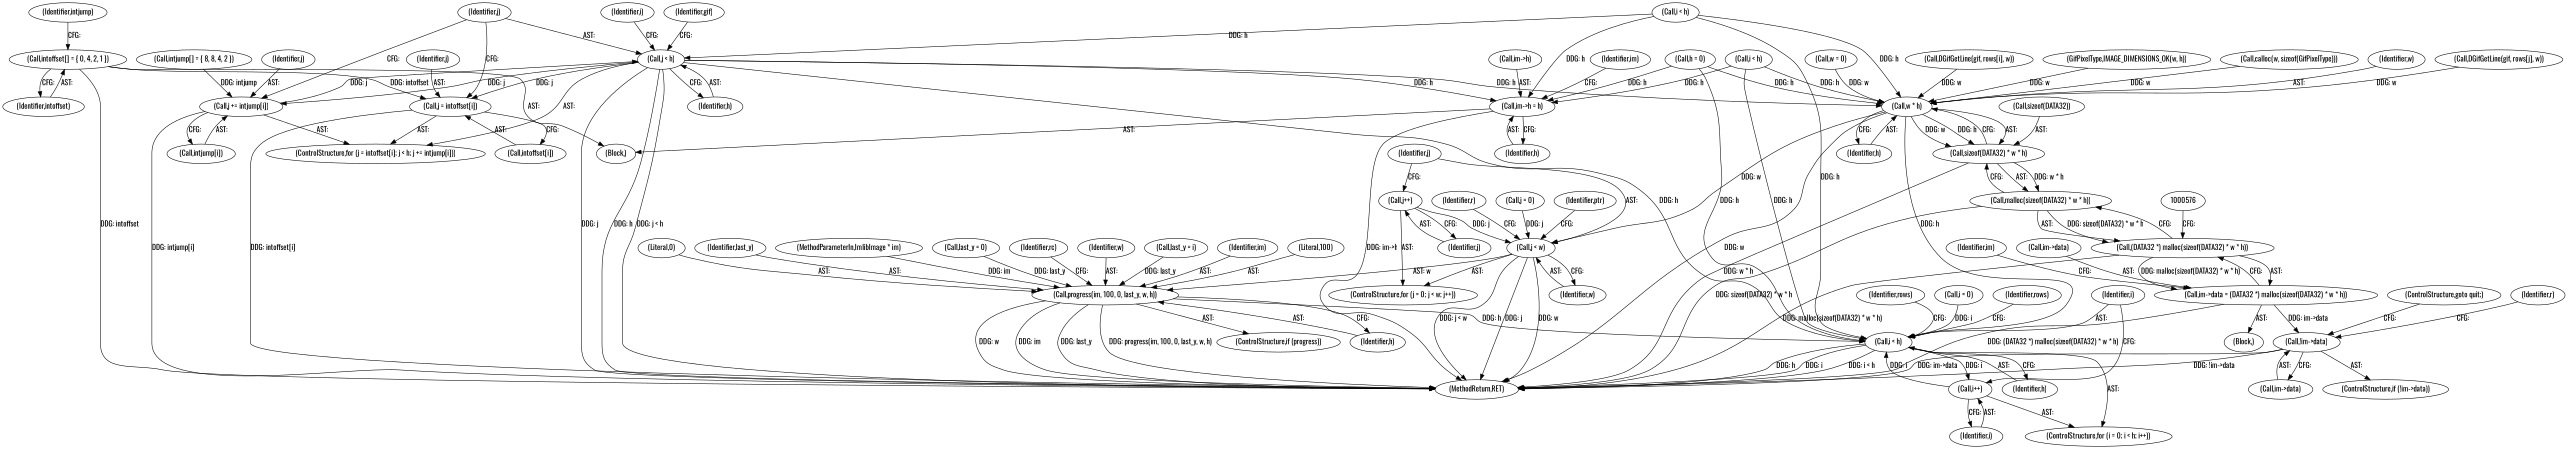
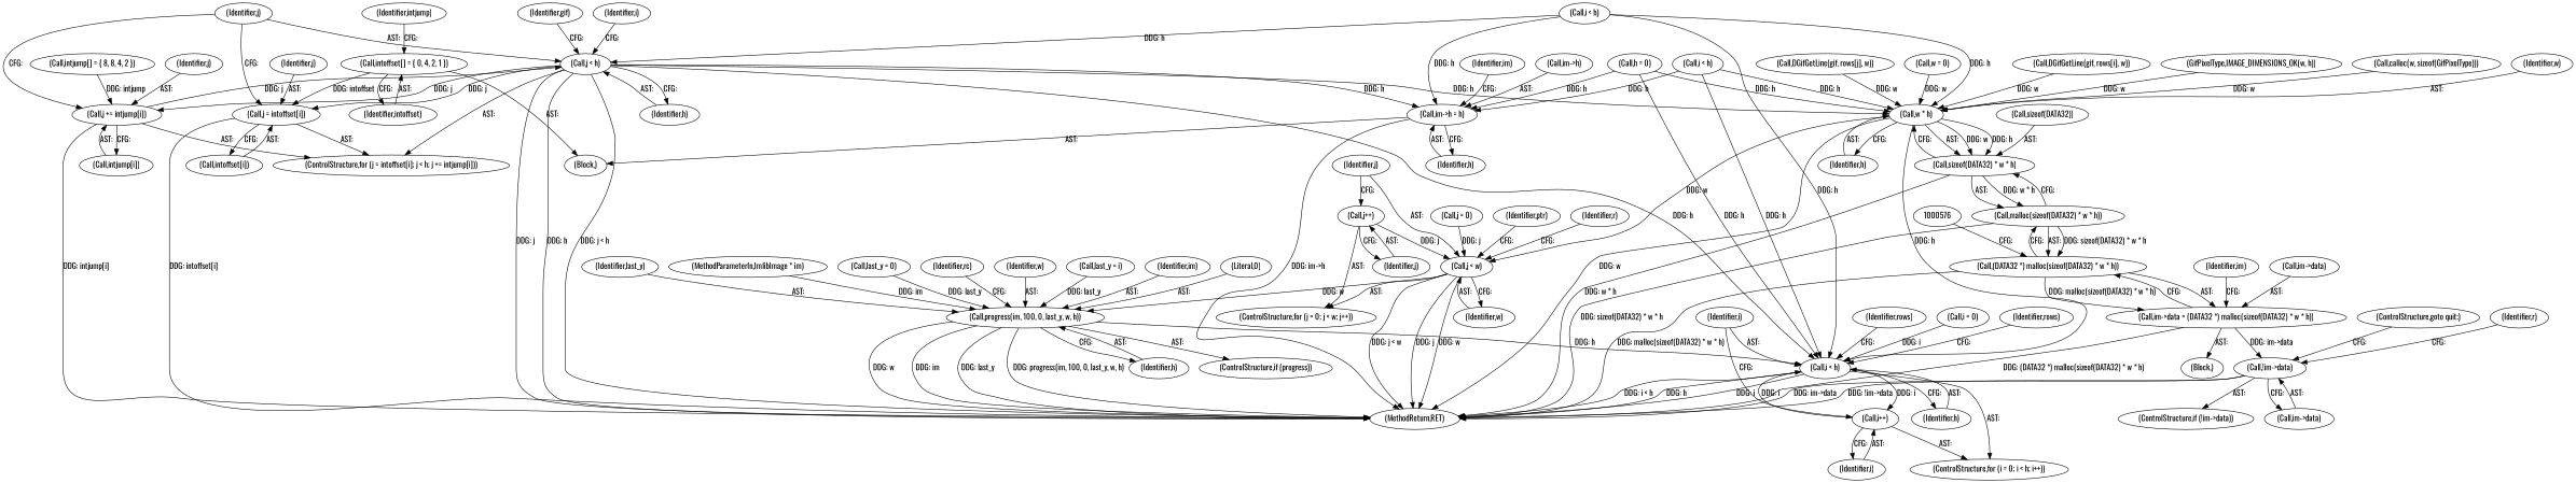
  digraph {
    fontname=Oswald
    node [fontname=Oswald]
    edge [fontname=Oswald]
    n1 [label="(Call,j = intoffset[i])"]
    n2 [label="(MethodReturn,RET)"]
    n3 [label="(Call,intoffset[i])"]
    n4 [label="(ControlStructure,for (j = intoffset[i]; j < h; j += intjump[i]))"]
    n5 [label="(Call,j < h)"]
    n6 [label="(Call,j += intjump[i])"]
    n7 [label="(Call,im->h = h)"]
    n8 [label="(Call,w * h)"]
    n9 [label="(Call,i < h)"]
    n10 [label="(Identifier,h)"]
    n11 [label="(Call,intoffset[] = { 0, 4, 2, 1 })"]
    n12 [label="(Identifier,intoffset)"]
    n13 [label="(Block,)"]
    n14 [label="(Call,intjump[i])"]
    n15 [label="(Identifier,h)"]
    n16 [label="(Call,sizeof(DATA32) * w * h)"]
    n17 [label="(Call,j < w)"]
    n18 [label="(Identifier,h)"]
    n19 [label="(Call,i++)"]
    n20 [label="(Identifier,h)"]
    n21 [label="(ControlStructure,for (i = 0; i < h; i++))"]
    n22 [label="(Call,malloc(sizeof(DATA32) * w * h))"]
    n23 [label="(Call,progress(im, 100, 0, last_y, w, h))"]
    n24 [label="(ControlStructure,for (j = 0; j < w; j++))"]
    n25 [label="(Identifier,w)"]
    n26 [label="(ControlStructure,if (progress))"]
    n27 [label="(Identifier,h)"]
    n28 [label="(Call,(DATA32 *) malloc(sizeof(DATA32) * w * h))"]
    n29 [label="(Call,im->data = (DATA32 *) malloc(sizeof(DATA32) * w * h))"]
    n30 [label="(Call,!im->data)"]
    n31 [label="(Block,)"]
    n32 [label="(ControlStructure,if (!im->data))"]
    n33 [label="(Call,im->data)"]
    n34 [label="(Call,j++)"]
    n35 [label="(Identifier,j)"]
    n36 [label="(Identifier,i)"]
    n37 [label="(Call,DGifGetLine(gif, rows[i], w))"]
    n38 [label="(Identifier,w)"]
    n39 [label="(Call,last_y = i)"]
    n40 [label="(Identifier,i)"]
    n41 [label="(Identifier,gif)"]
    n42 [label="(ControlStructure,goto quit;)"]
    n43 [label="(Identifier,im)"]
-   n44 [label="(Literal,100)"]
    n45 [label="(Identifier,rows)"]
    n46 [label="(Literal,0)"]
    n47 [label="(Call,intjump[] = { 8, 8, 4, 2 })"]
    n48 [label="(Call,h = 0)"]
    n49 [label="(Identifier,r)"]
    n50 [label="(Call,i = 0)"]
    n51 [label="(Identifier,j)"]
    n52 [label="(GifPixelType,IMAGE_DIMENSIONS_OK(w, h))"]
    n53 [label="(Identifier,rows)"]
    n54 [label="(Identifier,im)"]
    n55 [label="(Identifier,r)"]
    n56 [label="(Identifier,intjump)"]
    n57 [label="(Call,j = 0)"]
    n58 [label="(Call,sizeof(DATA32))"]
    n59 [label="(Call,i < h)"]
    n60 [label="(Identifier,j)"]
    n61 [label="(Identifier,last_y)"]
    n62 [label="(MethodParameterIn,ImlibImage * im)"]
    n63 [label="(Identifier,j)"]
    n64 [label="(Call,last_y = 0)"]
    n65 [label="(Identifier,i)"]
    n66 [label="(Call,i < h)"]
    n67 [label="(Identifier,im)"]
    n68 [label="(Call,im->data)"]
    n69 [label="(Identifier,j)"]
    n70 [label="(Call,im->h)"]
    n71 [label="(Call,calloc(w, sizeof(GifPixelType)))"]
    n72 [label="(Identifier,w)"]
    n73 [label="(Identifier,rc)"]
    n74 [label="(Identifier,ptr)"]
    n75 [label="(Call,DGifGetLine(gif, rows[j], w))"]
    n76 [label="(Call,w = 0)"]
    1000576
    n1 -> n2 [label="DDG: intoffset[i]"]
    n1 -> n3 [label="CFG: "]
    n1 -> n4 [label="AST: "]
    n3 -> n1 [label="AST: "]
    n5 -> n1 [label="DDG: j"]
    n5 -> n2 [label="DDG: j"]
    n5 -> n2 [label="DDG: h"]
    n5 -> n2 [label="DDG: j < h"]
    n5 -> n4 [label="AST: "]
    n5 -> n6 [label="DDG: j"]
    n5 -> n7 [label="DDG: h"]
    n5 -> n8 [label="DDG: h"]
    n5 -> n9 [label="DDG: h"]
    n5 -> n10 [label="CFG: "]
    n6 -> n2 [label="DDG: intjump[i]"]
    n6 -> n4 [label="AST: "]
    n6 -> n5 [label="DDG: j"]
    n6 -> n14 [label="CFG: "]
    n7 -> n2 [label="DDG: im->h"]
    n7 -> n13 [label="AST: "]
    n7 -> n15 [label="CFG: "]
    n8 -> n2 [label="DDG: w"]
    n8 -> n9 [label="DDG: h"]
    n8 -> n16 [label="AST: "]
    n8 -> n16 [label="DDG: w"]
    n8 -> n16 [label="DDG: h"]
    n8 -> n17 [label="DDG: w"]
    n8 -> n18 [label="CFG: "]
    n9 -> n2 [label="DDG: i < h"]
    n9 -> n2 [label="DDG: h"]
    n9 -> n2 [label="DDG: i"]
    n9 -> n19 [label="DDG: i"]
    n9 -> n20 [label="CFG: "]
    n9 -> n21 [label="AST: "]
    n10 -> n5 [label="AST: "]
    n11 -> n1 [label="DDG: intoffset"]
-   n11 -> n2 [label="DDG: intoffset"]
    n11 -> n12 [label="CFG: "]
    n11 -> n13 [label="AST: "]
    n12 -> n11 [label="AST: "]
    n14 -> n6 [label="AST: "]
    n15 -> n7 [label="AST: "]
    n16 -> n2 [label="DDG: w * h"]
    n16 -> n8 [label="CFG: "]
    n16 -> n22 [label="AST: "]
    n16 -> n22 [label="DDG: w * h"]
    n17 -> n2 [label="DDG: w"]
    n17 -> n2 [label="DDG: j < w"]
    n17 -> n2 [label="DDG: j"]
-   n17 -> n23 [label="AST: w"]
+   n17 -> n23 [label="DDG: w"]
    n17 -> n24 [label="AST: "]
    n17 -> n25 [label="CFG: "]
    n18 -> n8 [label="AST: "]
    n19 -> n9 [label="DDG: i"]
    n19 -> n21 [label="AST: "]
    n19 -> n36 [label="CFG: "]
    n20 -> n9 [label="AST: "]
    n22 -> n2 [label="DDG: sizeof(DATA32) * w * h"]
    n22 -> n16 [label="CFG: "]
    n22 -> n28 [label="AST: "]
    n22 -> n28 [label="DDG: sizeof(DATA32) * w * h"]
    n23 -> n2 [label="DDG: w"]
    n23 -> n2 [label="DDG: im"]
    n23 -> n2 [label="DDG: last_y"]
    n23 -> n2 [label="DDG: progress(im, 100, 0, last_y, w, h)"]
    n23 -> n9 [label="DDG: h"]
    n23 -> n26 [label="AST: "]
    n23 -> n27 [label="CFG: "]
    n25 -> n17 [label="AST: "]
    n27 -> n23 [label="AST: "]
    n28 -> n2 [label="DDG: malloc(sizeof(DATA32) * w * h)"]
    n28 -> n22 [label="CFG: "]
    n28 -> n29 [label="AST: "]
    n28 -> n29 [label="DDG: malloc(sizeof(DATA32) * w * h)"]
    n29 -> n2 [label="DDG: (DATA32 *) malloc(sizeof(DATA32) * w * h)"]
    n29 -> n28 [label="CFG: "]
    n29 -> n30 [label="DDG: im->data"]
    n29 -> n31 [label="AST: "]
    n30 -> n2 [label="DDG: im->data"]
    n30 -> n2 [label="DDG: !im->data"]
    n30 -> n32 [label="AST: "]
    n30 -> n33 [label="CFG: "]
    n33 -> n30 [label="AST: "]
    n34 -> n17 [label="DDG: j"]
    n34 -> n24 [label="AST: "]
    n34 -> n35 [label="CFG: "]
    n35 -> n34 [label="AST: "]
    n36 -> n19 [label="AST: "]
    n37 -> n8 [label="DDG: w"]
    n38 -> n23 [label="AST: "]
    n39 -> n23 [label="DDG: last_y"]
    n40 -> n9 [label="AST: "]
    n40 -> n19 [label="CFG: "]
    n41 -> n5 [label="CFG: "]
    n42 -> n30 [label="CFG: "]
    n43 -> n23 [label="AST: "]
-   n44 -> n23 [label="AST: "]
    n45 -> n9 [label="CFG: "]
    n46 -> n23 [label="AST: "]
    n47 -> n6 [label="DDG: intjump"]
    n48 -> n7 [label="DDG: h"]
    n48 -> n8 [label="DDG: h"]
    n48 -> n9 [label="DDG: h"]
    n49 -> n17 [label="CFG: "]
    n50 -> n9 [label="DDG: i"]
    n51 -> n6 [label="AST: "]
    n52 -> n8 [label="DDG: w"]
    n53 -> n9 [label="CFG: "]
    n54 -> n29 [label="CFG: "]
    n55 -> n30 [label="CFG: "]
    n56 -> n11 [label="CFG: "]
    n57 -> n17 [label="DDG: j"]
    n58 -> n16 [label="AST: "]
    n59 -> n7 [label="DDG: h"]
    n59 -> n8 [label="DDG: h"]
    n59 -> n9 [label="DDG: h"]
    n60 -> n17 [label="AST: "]
    n60 -> n34 [label="CFG: "]
    n61 -> n23 [label="AST: "]
    n62 -> n23 [label="DDG: im"]
    n63 -> n1 [label="CFG: "]
    n63 -> n5 [label="AST: "]
    n63 -> n6 [label="CFG: "]
    n64 -> n23 [label="DDG: last_y"]
    n65 -> n5 [label="CFG: "]
    n66 -> n5 [label="DDG: h"]
    n66 -> n7 [label="DDG: h"]
    n66 -> n8 [label="DDG: h"]
    n66 -> n9 [label="DDG: h"]
    n67 -> n7 [label="CFG: "]
    n68 -> n29 [label="AST: "]
    n69 -> n1 [label="AST: "]
    n70 -> n7 [label="AST: "]
    n71 -> n8 [label="DDG: w"]
    n72 -> n8 [label="AST: "]
    n73 -> n23 [label="CFG: "]
    n74 -> n17 [label="CFG: "]
    n75 -> n8 [label="DDG: w"]
    n76 -> n8 [label="DDG: w"]
    1000576 -> n28 [label="CFG: "]
  }
